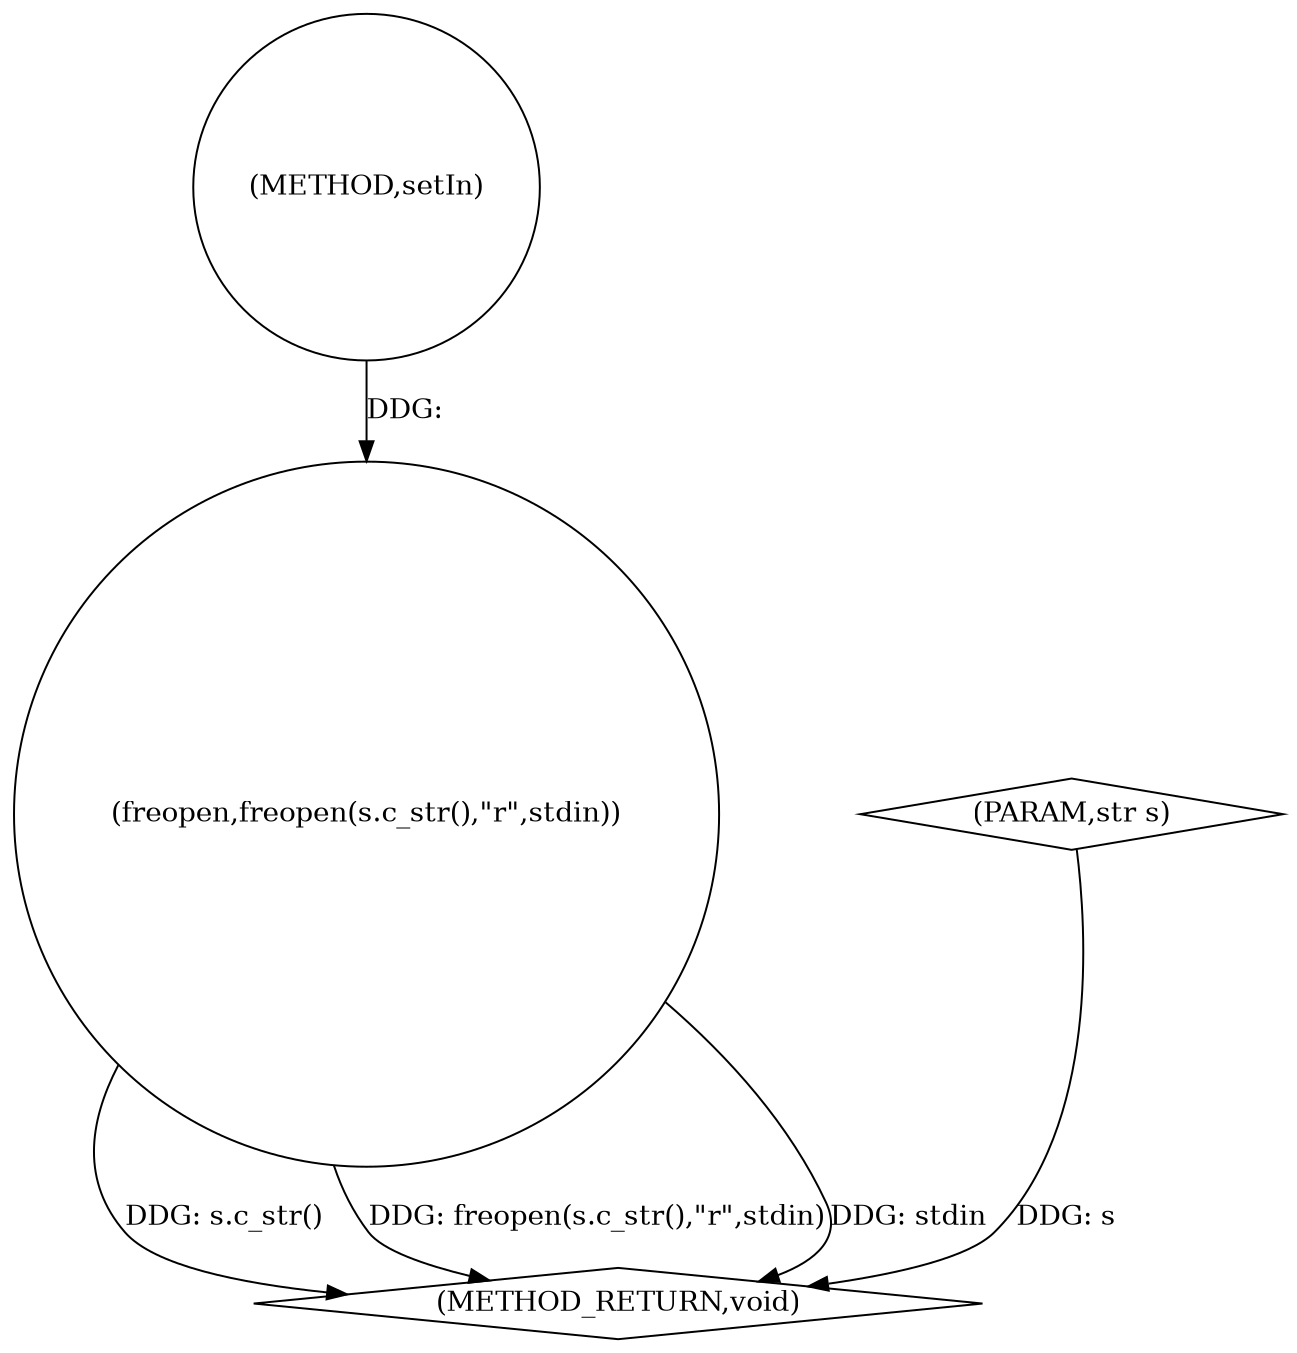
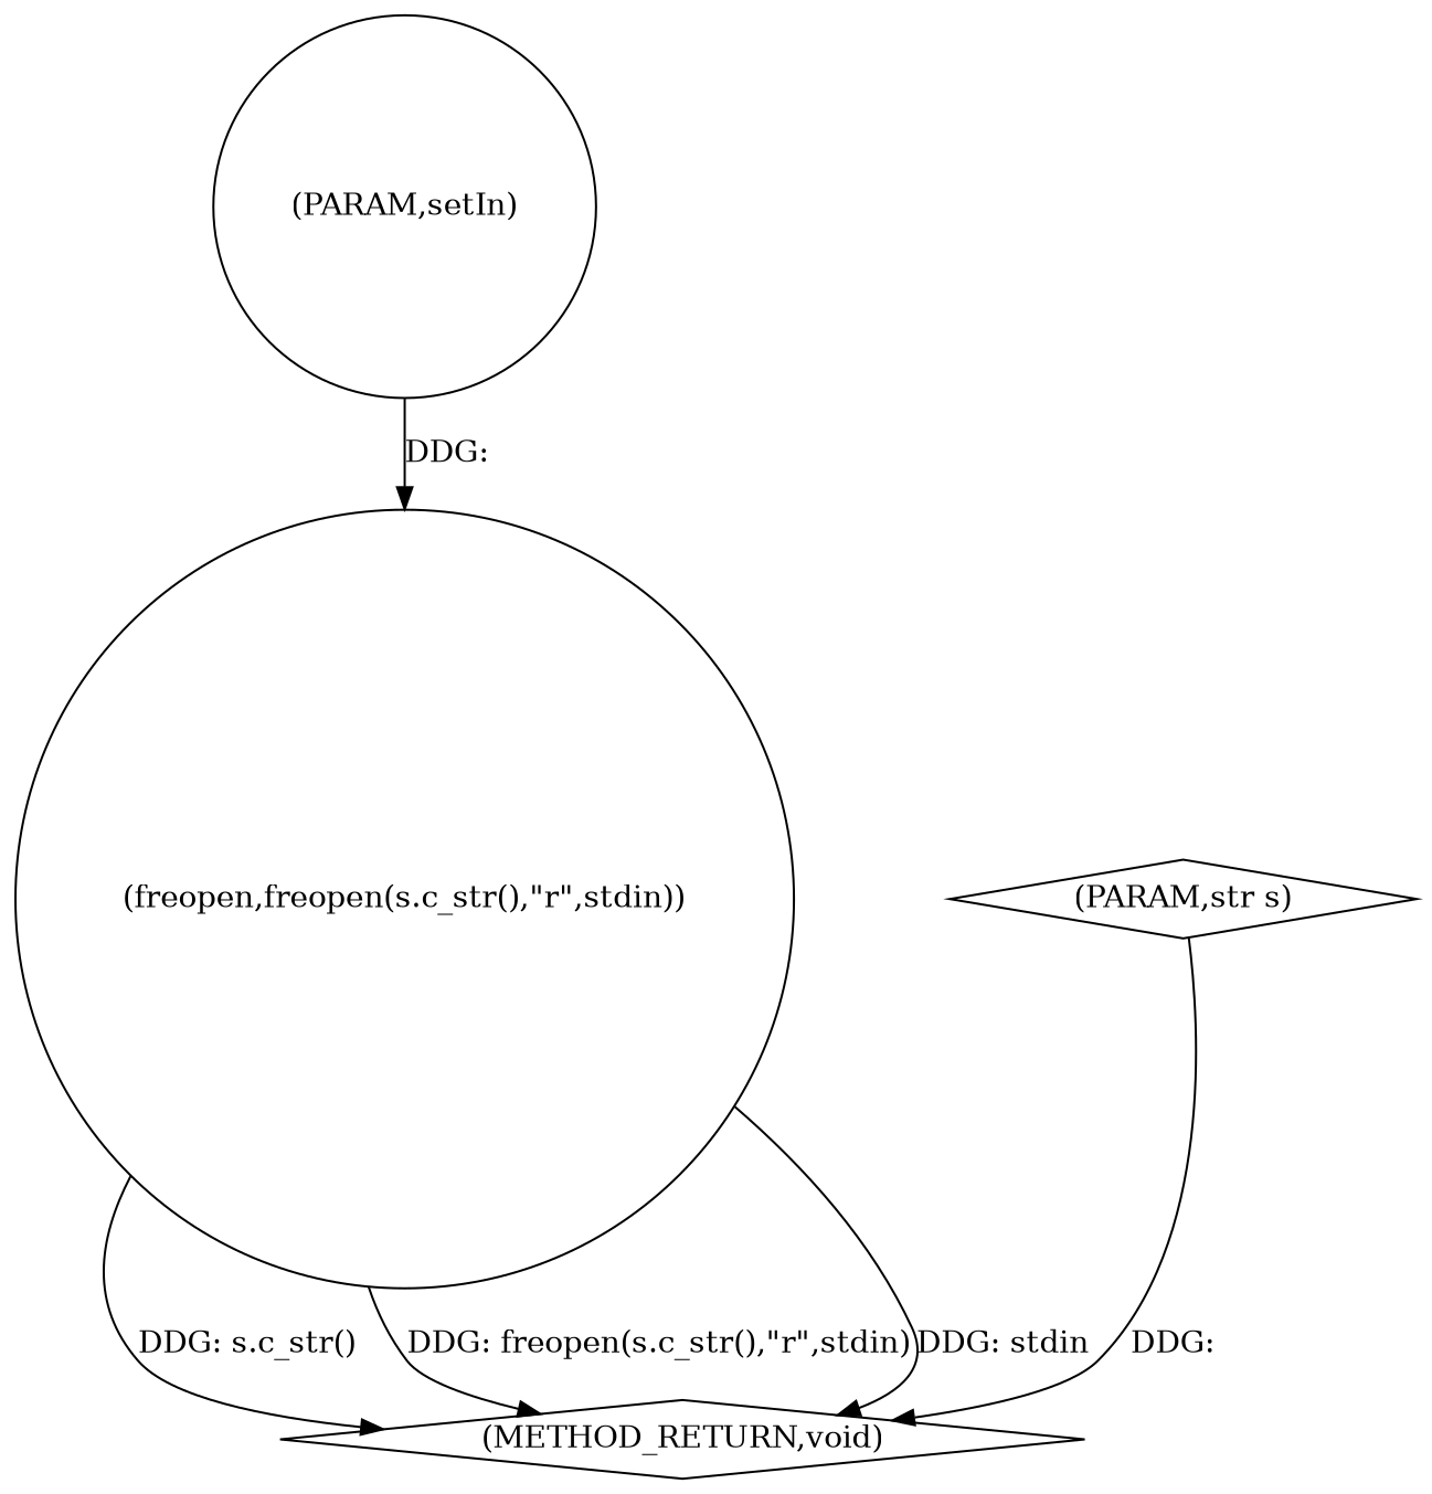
  digraph {
    node [shape=circle]
-   n1 [label="(METHOD,setIn)"]
+   n1 [label="(PARAM,setIn)"]
    n2 [label="(freopen,freopen(s.c_str(),\"r\",stdin))"]
    n3 [label="(PARAM,str s)" shape=diamond]
    n4 [label="(METHOD_RETURN,void)" shape=diamond]
    n1 -> n2 [label="DDG: "]
    n2 -> n4 [label="DDG: s.c_str()"]
    n2 -> n4 [label="DDG: freopen(s.c_str(),\"r\",stdin)"]
    n2 -> n4 [label="DDG: stdin"]
-   n3 -> n4 [label="DDG: s"]
+   n3 -> n4 [label="DDG: "]
  }
